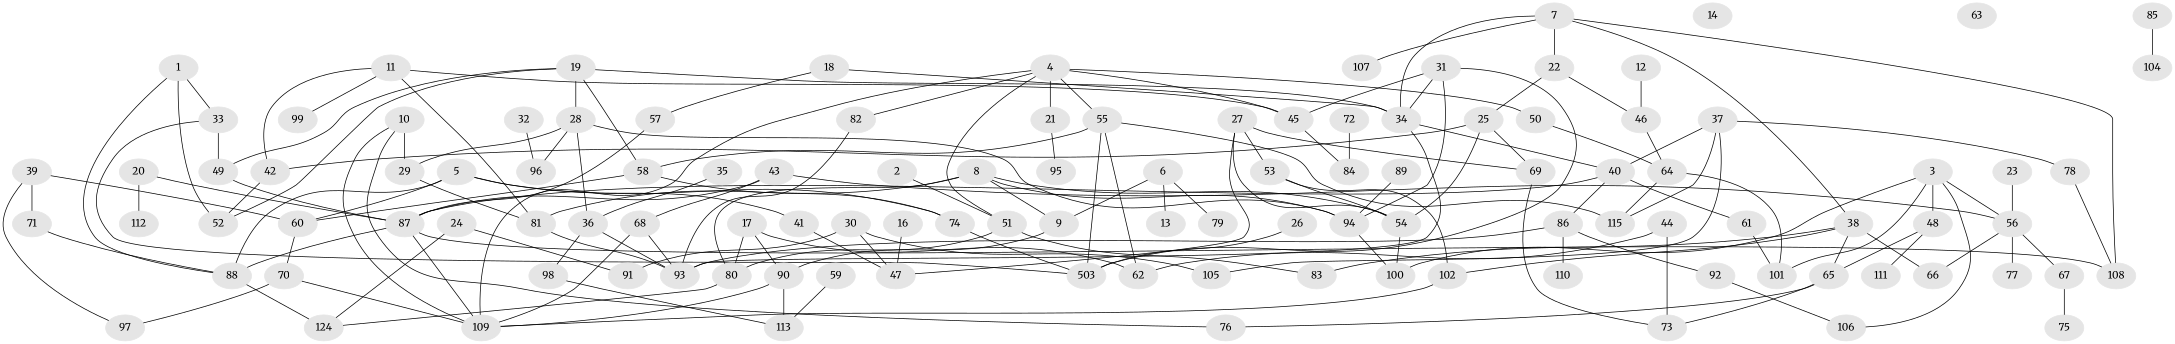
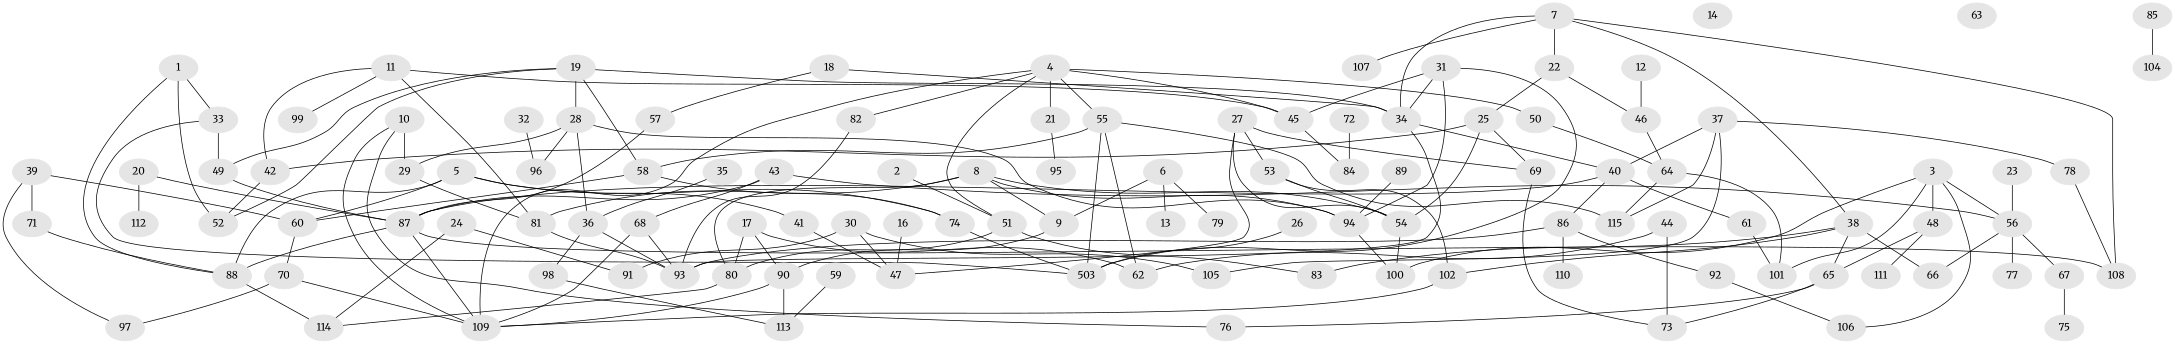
  graph {
    fontname=Merriweather
    node [color=gray90 fontname=Merriweather style=filled]
    edge [fontname=Merriweather]
    1
    33
    52
    88
    49
    n6 [label=503]
-   114 [label=124]
+   114
    2
    51
    80
    83
    3
    48
    56
    100
    101
    106
    65
    111
    66
    67
    77
    4
    21
    45
    50
    55
    82
    109
    95
    84
    64
    62
    58
    115
    93
    5
    41
    60
    74
    47
    70
    6
    9
    13
    79
    90
    7
    22
    34
    38
    107
    108
    46
    25
    40
    102
    8
    54
    81
    94
    113
    10
    29
    76
    11
    42
    99
    12
    14
    16
    17
    18
    57
    87
    19
    28
    36
    96
    20
    112
    69
    23
    24
    91
    73
    26
    27
    53
    98
    30
    105
    31
    32
    61
    86
    35
    37
    78
    39
    71
    97
    92
    110
    43
    68
    44
    75
    59
    63
    72
    85
    104
    89
    1 -- 33
    1 -- 52
    1 -- 88
    33 -- 49
    33 -- n6
    88 -- 114
    49 -- 87
    2 -- 51
    51 -- 80
    51 -- 83
    80 -- 114
    3 -- 48
    3 -- 56
    3 -- 100
    3 -- 101
    3 -- 106
    48 -- 65
    48 -- 111
    56 -- 66
    56 -- 67
    56 -- 77
    65 -- 76
    65 -- 73
    67 -- 75
    4 -- 51
    4 -- 21
    4 -- 45
    4 -- 50
    4 -- 55
    4 -- 82
    4 -- 109
    21 -- 95
    45 -- 84
    50 -- 64
    55 -- n6
    55 -- 62
    55 -- 58
    55 -- 115
    82 -- 93
    64 -- 101
    64 -- 115
    58 -- 60
    58 -- 74
    5 -- 88
    5 -- 41
    5 -- 60
    5 -- 74
    41 -- 47
    60 -- 70
    74 -- n6
    70 -- 109
    70 -- 97
    6 -- 9
    6 -- 13
    6 -- 79
    9 -- 90
    90 -- 109
    90 -- 113
    7 -- 22
    7 -- 34
    7 -- 38
    7 -- 107
    7 -- 108
    22 -- 46
    22 -- 25
    34 -- 93
    34 -- 40
    38 -- 83
    38 -- 65
    38 -- 66
    38 -- 102
    46 -- 64
    25 -- 54
    25 -- 42
    25 -- 69
    40 -- 87
    40 -- 61
    40 -- 86
    102 -- 109
    8 -- 80
    8 -- 9
    8 -- 54
    8 -- 81
    8 -- 94
    54 -- 100
    81 -- 93
    94 -- 100
    10 -- 109
    10 -- 29
    10 -- 76
    29 -- 81
    11 -- 45
    11 -- 81
    11 -- 42
    11 -- 99
    42 -- 52
    12 -- 46
    16 -- 47
    17 -- 80
    17 -- 62
    17 -- 90
    18 -- 34
    18 -- 57
    57 -- 87
    87 -- 88
    87 -- 109
    87 -- 108
    19 -- 52
    19 -- 49
    19 -- 58
    19 -- 34
    19 -- 28
    28 -- 94
    28 -- 29
    28 -- 36
    28 -- 96
    36 -- 93
    36 -- 98
    20 -- 87
    20 -- 112
    69 -- 73
    23 -- 56
    24 -- 114
    24 -- 91
    26 -- n6
    27 -- 47
    27 -- 54
    27 -- 69
    27 -- 53
    53 -- 102
    53 -- 54
    98 -- 113
    30 -- 47
    30 -- 91
    30 -- 105
    31 -- n6
    31 -- 45
    31 -- 34
    31 -- 94
    32 -- 96
    61 -- 101
    86 -- 93
    86 -- 92
    86 -- 110
    35 -- 36
    37 -- 115
    37 -- 40
    37 -- 105
    37 -- 78
    78 -- 108
    39 -- 60
    39 -- 71
    39 -- 97
    71 -- 88
    92 -- 106
    43 -- 56
    43 -- 87
    43 -- 68
    68 -- 109
    68 -- 93
    44 -- 62
    44 -- 73
    59 -- 113
    72 -- 84
    85 -- 104
    89 -- 94
  }
